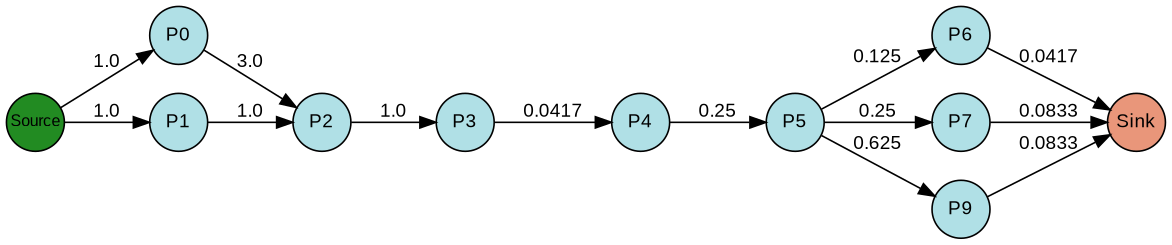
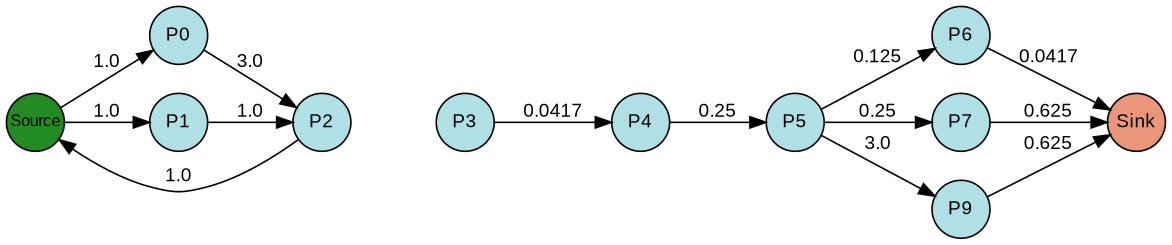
  digraph {
    rankdir=LR
    splines=true
    node [fillcolor=powderblue fixedsize=true fontcolor=black fontname=arial fontsize=12 margin=0 shape=circle style=filled]
    edge [fontcolor=black fontname=arial fontsize=12 margin=0]
    n1 [fillcolor=forestgreen fontsize=10 label=Source width=0.5]
    n2 [label=P0 width=0.5]
    n3 [label=P1 width=0.5]
    n4 [label=P2 width=0.5]
    n5 [label=P3 width=0.5]
    n6 [label=P4 width=0.5]
    n7 [label=P5 width=0.5]
    n8 [label=P6 width=0.5]
    n9 [label=P7 width=0.5]
    n10 [label=P9 width=0.5]
    n11 [fillcolor=darksalmon label=Sink width=0.5]
    subgraph sub_1 {
      rank=same
      n1
    }
    subgraph sub_2 {
      rank=same
      n2
      n3
    }
    subgraph sub_3 {
      rank=same
      n4
    }
    subgraph sub_4 {
      rank=same
      n5
    }
    subgraph sub_5 {
      rank=same
      n6
    }
    subgraph sub_6 {
      rank=same
      n7
    }
    subgraph sub_7 {
      rank=same
      n8
      n9
      n10
    }
    subgraph sub_8 {
      rank=same
      n11
    }
    n1 -> n2 [label=1.0]
    n1 -> n3 [label=1.0]
    n2 -> n4 [label=3.0]
    n3 -> n4 [label=1.0]
-   n4 -> n5 [label=1.0]
+   n4 -> n1 [label=1.0]
    n5 -> n6 [label=0.0417]
    n6 -> n7 [label=0.25]
    n7 -> n8 [label=0.125]
    n7 -> n9 [label=0.25]
-   n7 -> n10 [label=0.625]
+   n7 -> n10 [label=3.0]
    n8 -> n11 [label=0.0417]
-   n9 -> n11 [label=0.0833]
-   n10 -> n11 [label=0.0833]
+   n9 -> n11 [label=0.625]
+   n10 -> n11 [label=0.625]
  }
